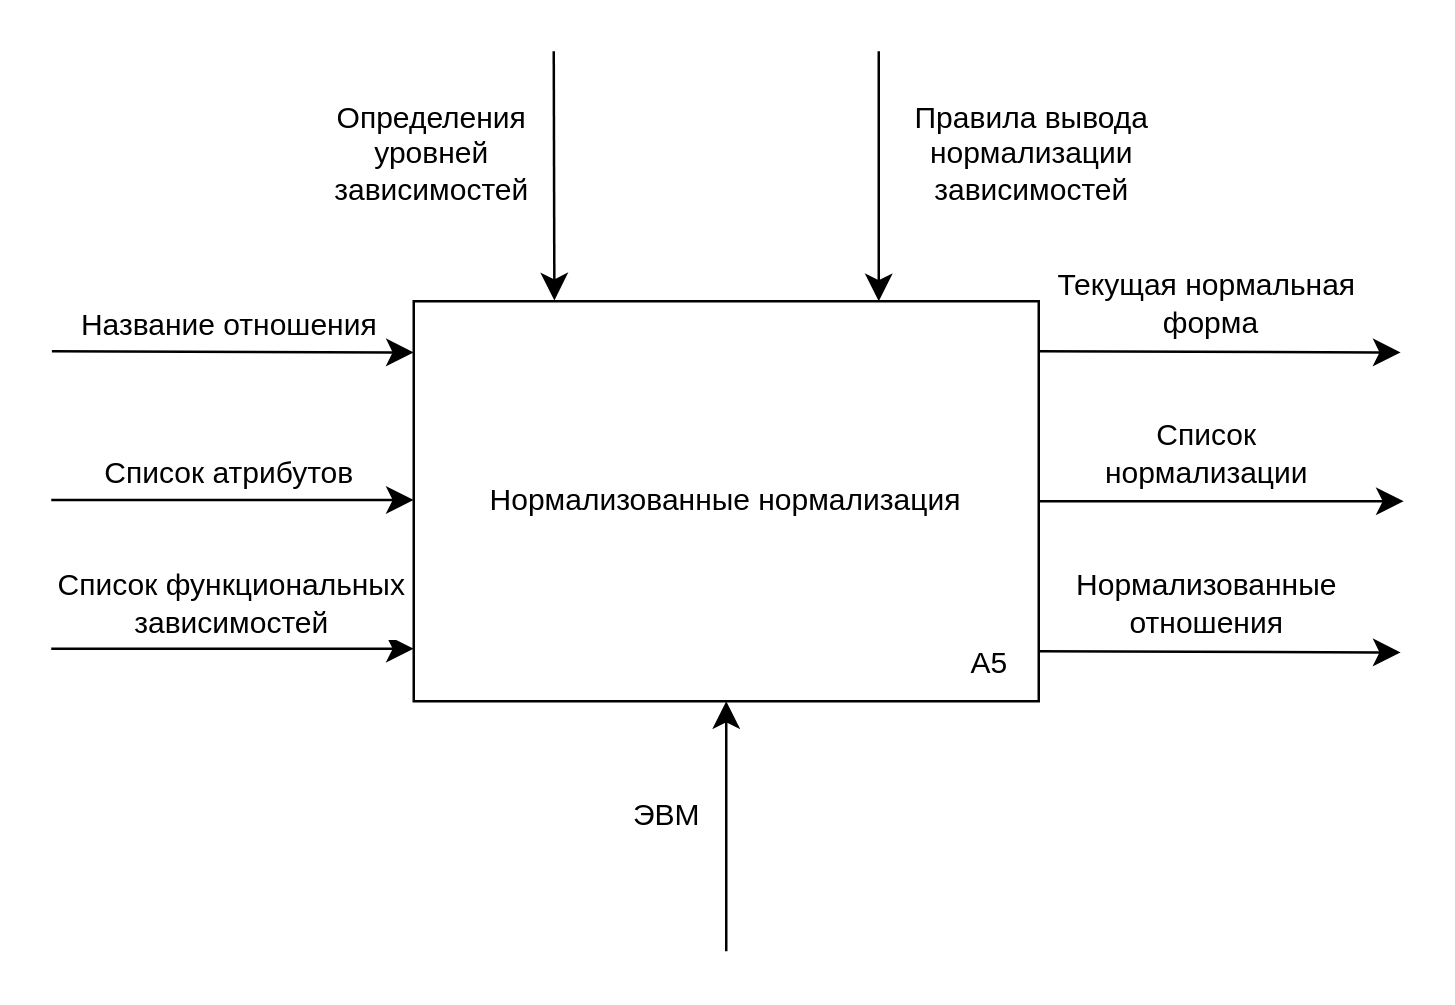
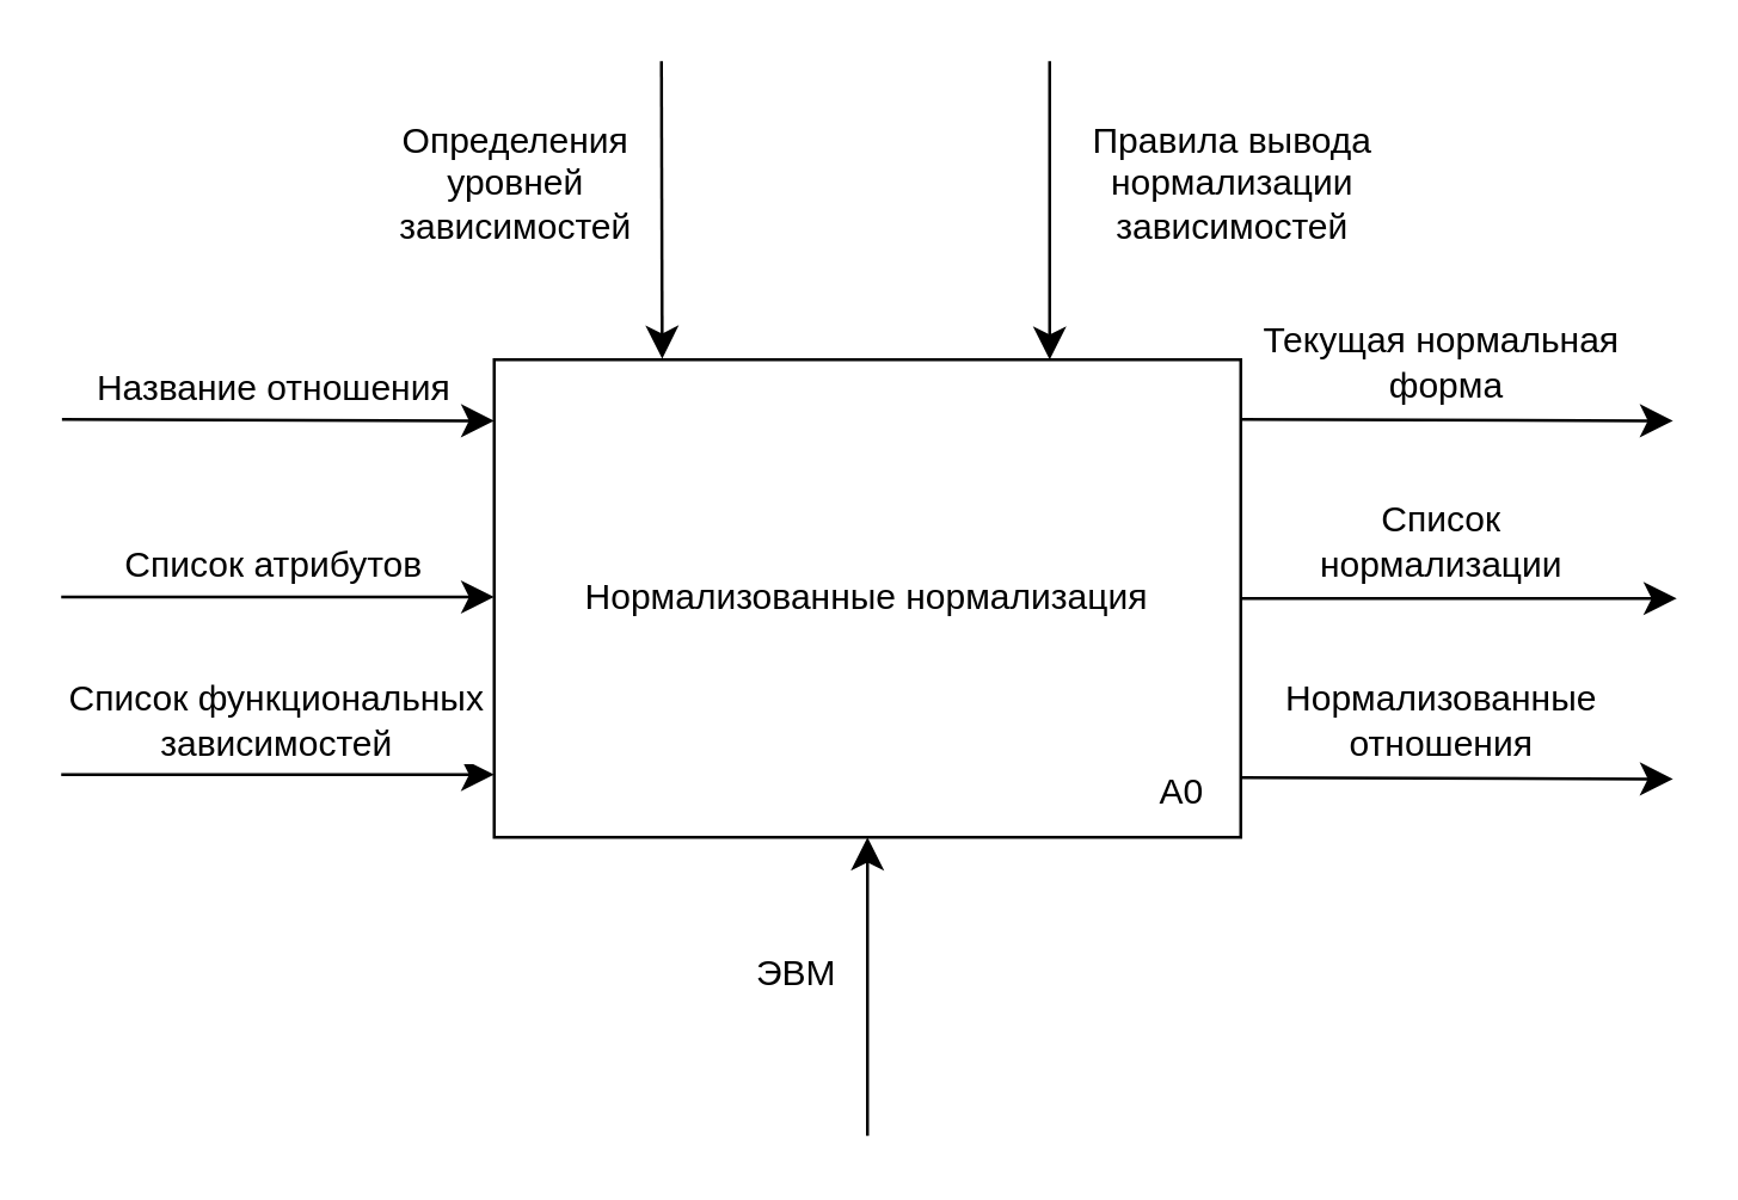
  <mxCell id="0" />
  <mxCell id="1" parent="0" />
  <mxCell id="2" value="" style="group" vertex="1" connectable="0" parent="1"><mxGeometry x="165" y="120" width="250" height="160" as="geometry" /></mxCell>
  <mxCell id="3" style="edgeStyle=none;curved=1;rounded=0;orthogonalLoop=1;jettySize=auto;html=1;fontSize=12;startSize=8;endSize=8;" edge="1" parent="2" source="4"><mxGeometry relative="1" as="geometry"><mxPoint x="396" y="80" as="targetPoint" /></mxGeometry></mxCell>
  <mxCell id="4" value="Нормализованные нормализация" style="rounded=0;whiteSpace=wrap;html=1;" vertex="1" parent="2"><mxGeometry width="250" height="160" as="geometry" /></mxCell>
- <mxCell id="5" value="A5" style="text;html=1;align=center;verticalAlign=middle;whiteSpace=wrap;rounded=0;" vertex="1" parent="2"><mxGeometry x="211" y="130" width="39" height="30" as="geometry" /></mxCell>
+ <mxCell id="5" value="A0" style="text;html=1;align=center;verticalAlign=middle;whiteSpace=wrap;rounded=0;" vertex="1" parent="2"><mxGeometry x="211" y="130" width="39" height="30" as="geometry" /></mxCell>
  <mxCell id="6" value="" style="endArrow=classic;html=1;rounded=0;fontSize=12;startSize=8;endSize=8;curved=1;entryX=0.003;entryY=0.178;entryDx=0;entryDy=0;entryPerimeter=0;" edge="1" parent="1"><mxGeometry width="50" height="50" relative="1" as="geometry"><mxPoint x="20.25" y="140" as="sourcePoint" /><mxPoint x="165" y="140.48" as="targetPoint" /></mxGeometry></mxCell>
  <mxCell id="7" value="Название отношения" style="edgeLabel;html=1;align=center;verticalAlign=middle;resizable=0;points=[];fontSize=12;" vertex="1" connectable="0" parent="6"><mxGeometry x="0.006" y="1" relative="1" as="geometry"><mxPoint x="-3" y="-10" as="offset" /></mxGeometry></mxCell>
  <mxCell id="8" value="" style="endArrow=classic;html=1;rounded=0;fontSize=12;startSize=8;endSize=8;curved=1;entryX=0.003;entryY=0.178;entryDx=0;entryDy=0;entryPerimeter=0;" edge="1" parent="1"><mxGeometry width="50" height="50" relative="1" as="geometry"><mxPoint x="20" y="199.5" as="sourcePoint" /><mxPoint x="165" y="199.5" as="targetPoint" /></mxGeometry></mxCell>
  <mxCell id="9" value="Список атрибутов" style="edgeLabel;html=1;align=center;verticalAlign=middle;resizable=0;points=[];fontSize=12;" vertex="1" connectable="0" parent="8"><mxGeometry x="0.006" y="1" relative="1" as="geometry"><mxPoint x="-3" y="-10" as="offset" /></mxGeometry></mxCell>
  <mxCell id="10" value="" style="endArrow=classic;html=1;rounded=0;fontSize=12;startSize=8;endSize=8;curved=1;entryX=0;entryY=0.75;entryDx=0;entryDy=0;" edge="1" parent="1"><mxGeometry width="50" height="50" relative="1" as="geometry"><mxPoint x="20" y="259" as="sourcePoint" /><mxPoint x="165" y="259" as="targetPoint" /></mxGeometry></mxCell>
  <mxCell id="11" value="Список функциональных&lt;div&gt;зависимостей&lt;/div&gt;" style="edgeLabel;html=1;align=center;verticalAlign=middle;resizable=0;points=[];fontSize=12;" vertex="1" connectable="0" parent="10"><mxGeometry x="0.006" y="1" relative="1" as="geometry"><mxPoint x="-2" y="-18" as="offset" /></mxGeometry></mxCell>
  <mxCell id="12" value="Список&lt;div&gt;нормализации&lt;/div&gt;" style="edgeLabel;html=1;align=center;verticalAlign=middle;resizable=0;points=[];fontSize=12;" vertex="1" connectable="0" parent="1"><mxGeometry x="481" y="180" as="geometry" /></mxCell>
  <mxCell id="13" value="" style="endArrow=classic;html=1;rounded=0;fontSize=12;startSize=8;endSize=8;curved=1;entryX=0.003;entryY=0.178;entryDx=0;entryDy=0;entryPerimeter=0;" edge="1" parent="1"><mxGeometry width="50" height="50" relative="1" as="geometry"><mxPoint x="415" y="140" as="sourcePoint" /><mxPoint x="559.75" y="140.48" as="targetPoint" /></mxGeometry></mxCell>
  <mxCell id="14" value="Текущая нормальная&lt;div&gt;&amp;nbsp;форма&lt;/div&gt;" style="edgeLabel;html=1;align=center;verticalAlign=middle;resizable=0;points=[];fontSize=12;" vertex="1" connectable="0" parent="13"><mxGeometry x="0.006" y="1" relative="1" as="geometry"><mxPoint x="-7" y="-19" as="offset" /></mxGeometry></mxCell>
  <mxCell id="15" value="" style="endArrow=classic;html=1;rounded=0;fontSize=12;startSize=8;endSize=8;curved=1;entryX=0.003;entryY=0.178;entryDx=0;entryDy=0;entryPerimeter=0;" edge="1" parent="1"><mxGeometry width="50" height="50" relative="1" as="geometry"><mxPoint x="415" y="260" as="sourcePoint" /><mxPoint x="559.75" y="260.48" as="targetPoint" /></mxGeometry></mxCell>
  <mxCell id="16" value="Нормализованные&lt;div&gt;отношения&lt;/div&gt;" style="edgeLabel;html=1;align=center;verticalAlign=middle;resizable=0;points=[];fontSize=12;" vertex="1" connectable="0" parent="15"><mxGeometry x="0.006" y="1" relative="1" as="geometry"><mxPoint x="-7" y="-19" as="offset" /></mxGeometry></mxCell>
  <mxCell id="17" value="" style="endArrow=classic;html=1;rounded=0;fontSize=12;startSize=8;endSize=8;curved=1;entryX=0.225;entryY=-0.002;entryDx=0;entryDy=0;entryPerimeter=0;" edge="1" parent="1" target="4"><mxGeometry width="50" height="50" relative="1" as="geometry"><mxPoint x="221" y="20" as="sourcePoint" /><mxPoint x="221" y="118" as="targetPoint" /></mxGeometry></mxCell>
  <mxCell id="18" value="Определения&lt;div&gt;уровней&lt;/div&gt;&lt;div&gt;зависимостей&lt;/div&gt;" style="edgeLabel;html=1;align=center;verticalAlign=middle;resizable=0;points=[];fontSize=12;" vertex="1" connectable="0" parent="1"><mxGeometry x="171" y="60" as="geometry" /></mxCell>
  <mxCell id="19" value="" style="endArrow=classic;html=1;rounded=0;fontSize=12;startSize=8;endSize=8;curved=1;entryX=0.225;entryY=-0.002;entryDx=0;entryDy=0;entryPerimeter=0;" edge="1" parent="1"><mxGeometry width="50" height="50" relative="1" as="geometry"><mxPoint x="351" y="20" as="sourcePoint" /><mxPoint x="351" y="120" as="targetPoint" /></mxGeometry></mxCell>
  <mxCell id="20" value="Правила вывода&lt;div&gt;нормализации&lt;/div&gt;&lt;div&gt;зависимостей&lt;/div&gt;" style="edgeLabel;html=1;align=center;verticalAlign=middle;resizable=0;points=[];fontSize=12;" vertex="1" connectable="0" parent="1"><mxGeometry x="411" y="60" as="geometry" /></mxCell>
  <mxCell id="21" value="" style="endArrow=classic;html=1;rounded=0;fontSize=12;startSize=8;endSize=8;curved=1;entryX=0.5;entryY=1;entryDx=0;entryDy=0;" edge="1" parent="1" target="4"><mxGeometry width="50" height="50" relative="1" as="geometry"><mxPoint x="290" y="380" as="sourcePoint" /><mxPoint x="361" y="490" as="targetPoint" /></mxGeometry></mxCell>
  <mxCell id="22" value="ЭВМ" style="edgeLabel;html=1;align=center;verticalAlign=middle;resizable=0;points=[];fontSize=12;" vertex="1" connectable="0" parent="1"><mxGeometry x="265" y="325" as="geometry" /></mxCell>
